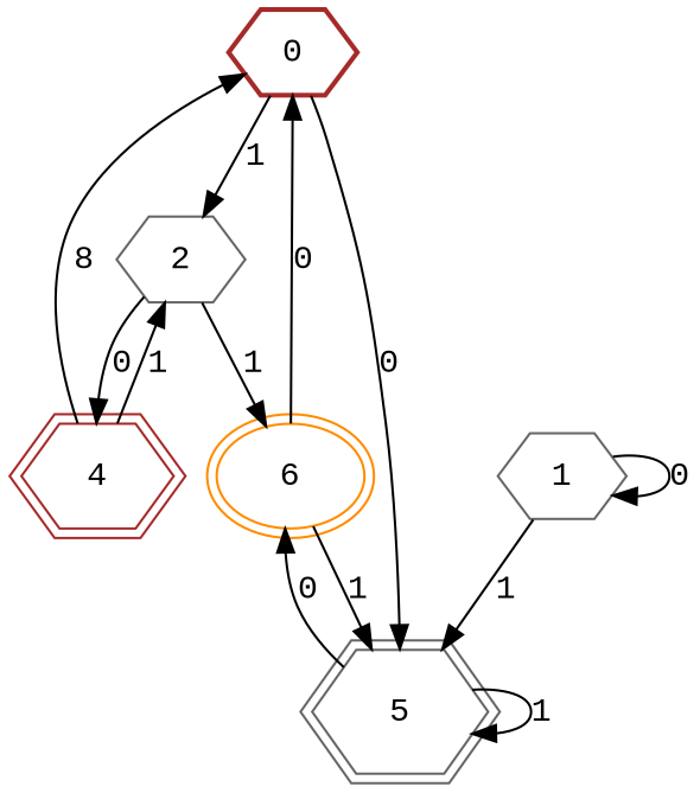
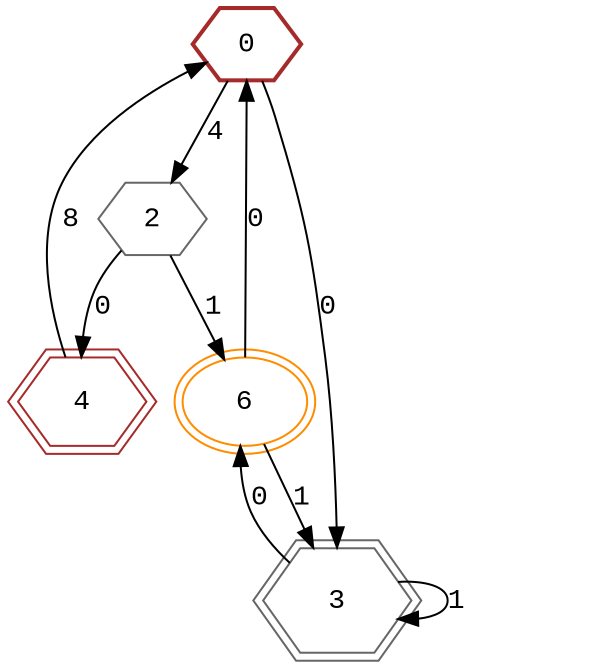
  digraph {
    fontname="Liberation Mono"
    node [color=gray40 fontname="Liberation Mono" shape=hexagon]
    edge [fontname="Liberation Mono"]
    0 [color=brown style=bold]
    2
-   3 [peripheries=2 label=5]
-   1
+   3 [peripheries=2]
    4 [color=brown peripheries=2]
    n6 [color=darkorange label=6 peripheries=2 shape=ellipse]
-   0 -> 2 [label=1]
+   0 -> 2 [label=4]
    0 -> 3 [label=0]
    2 -> 4 [label=0]
    2 -> n6 [label=1]
    3 -> 3 [label=1]
    3 -> n6 [label=0]
-   1 -> 3 [label=1]
-   1 -> 1 [label=0]
    4 -> 0 [label=8]
-   4 -> 2 [label=1]
    n6 -> 0 [label=0]
    n6 -> 3 [label=1]
  }
